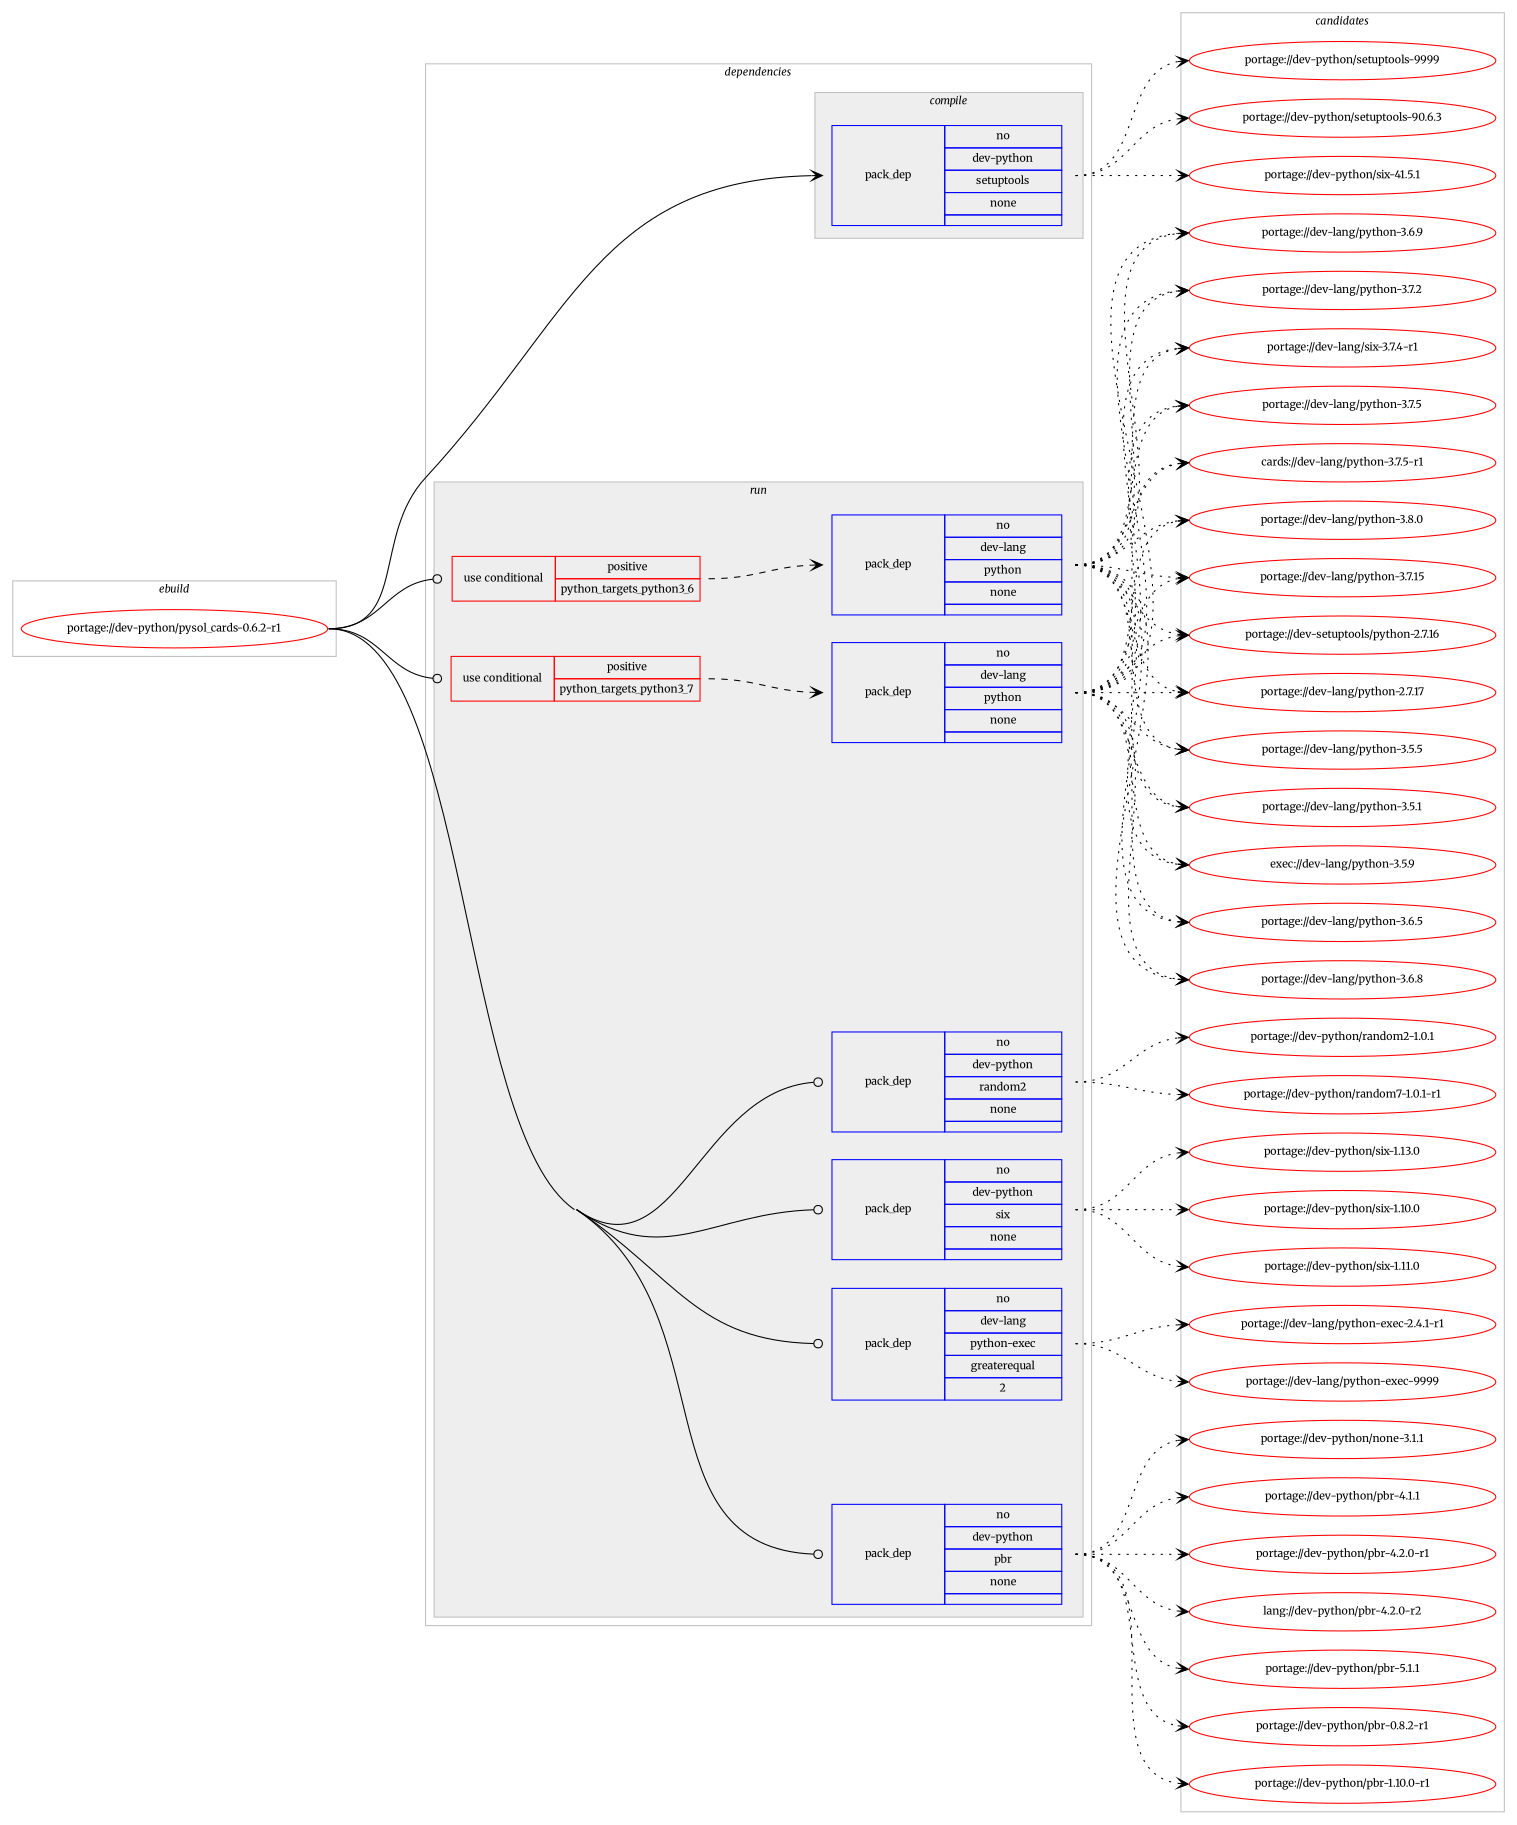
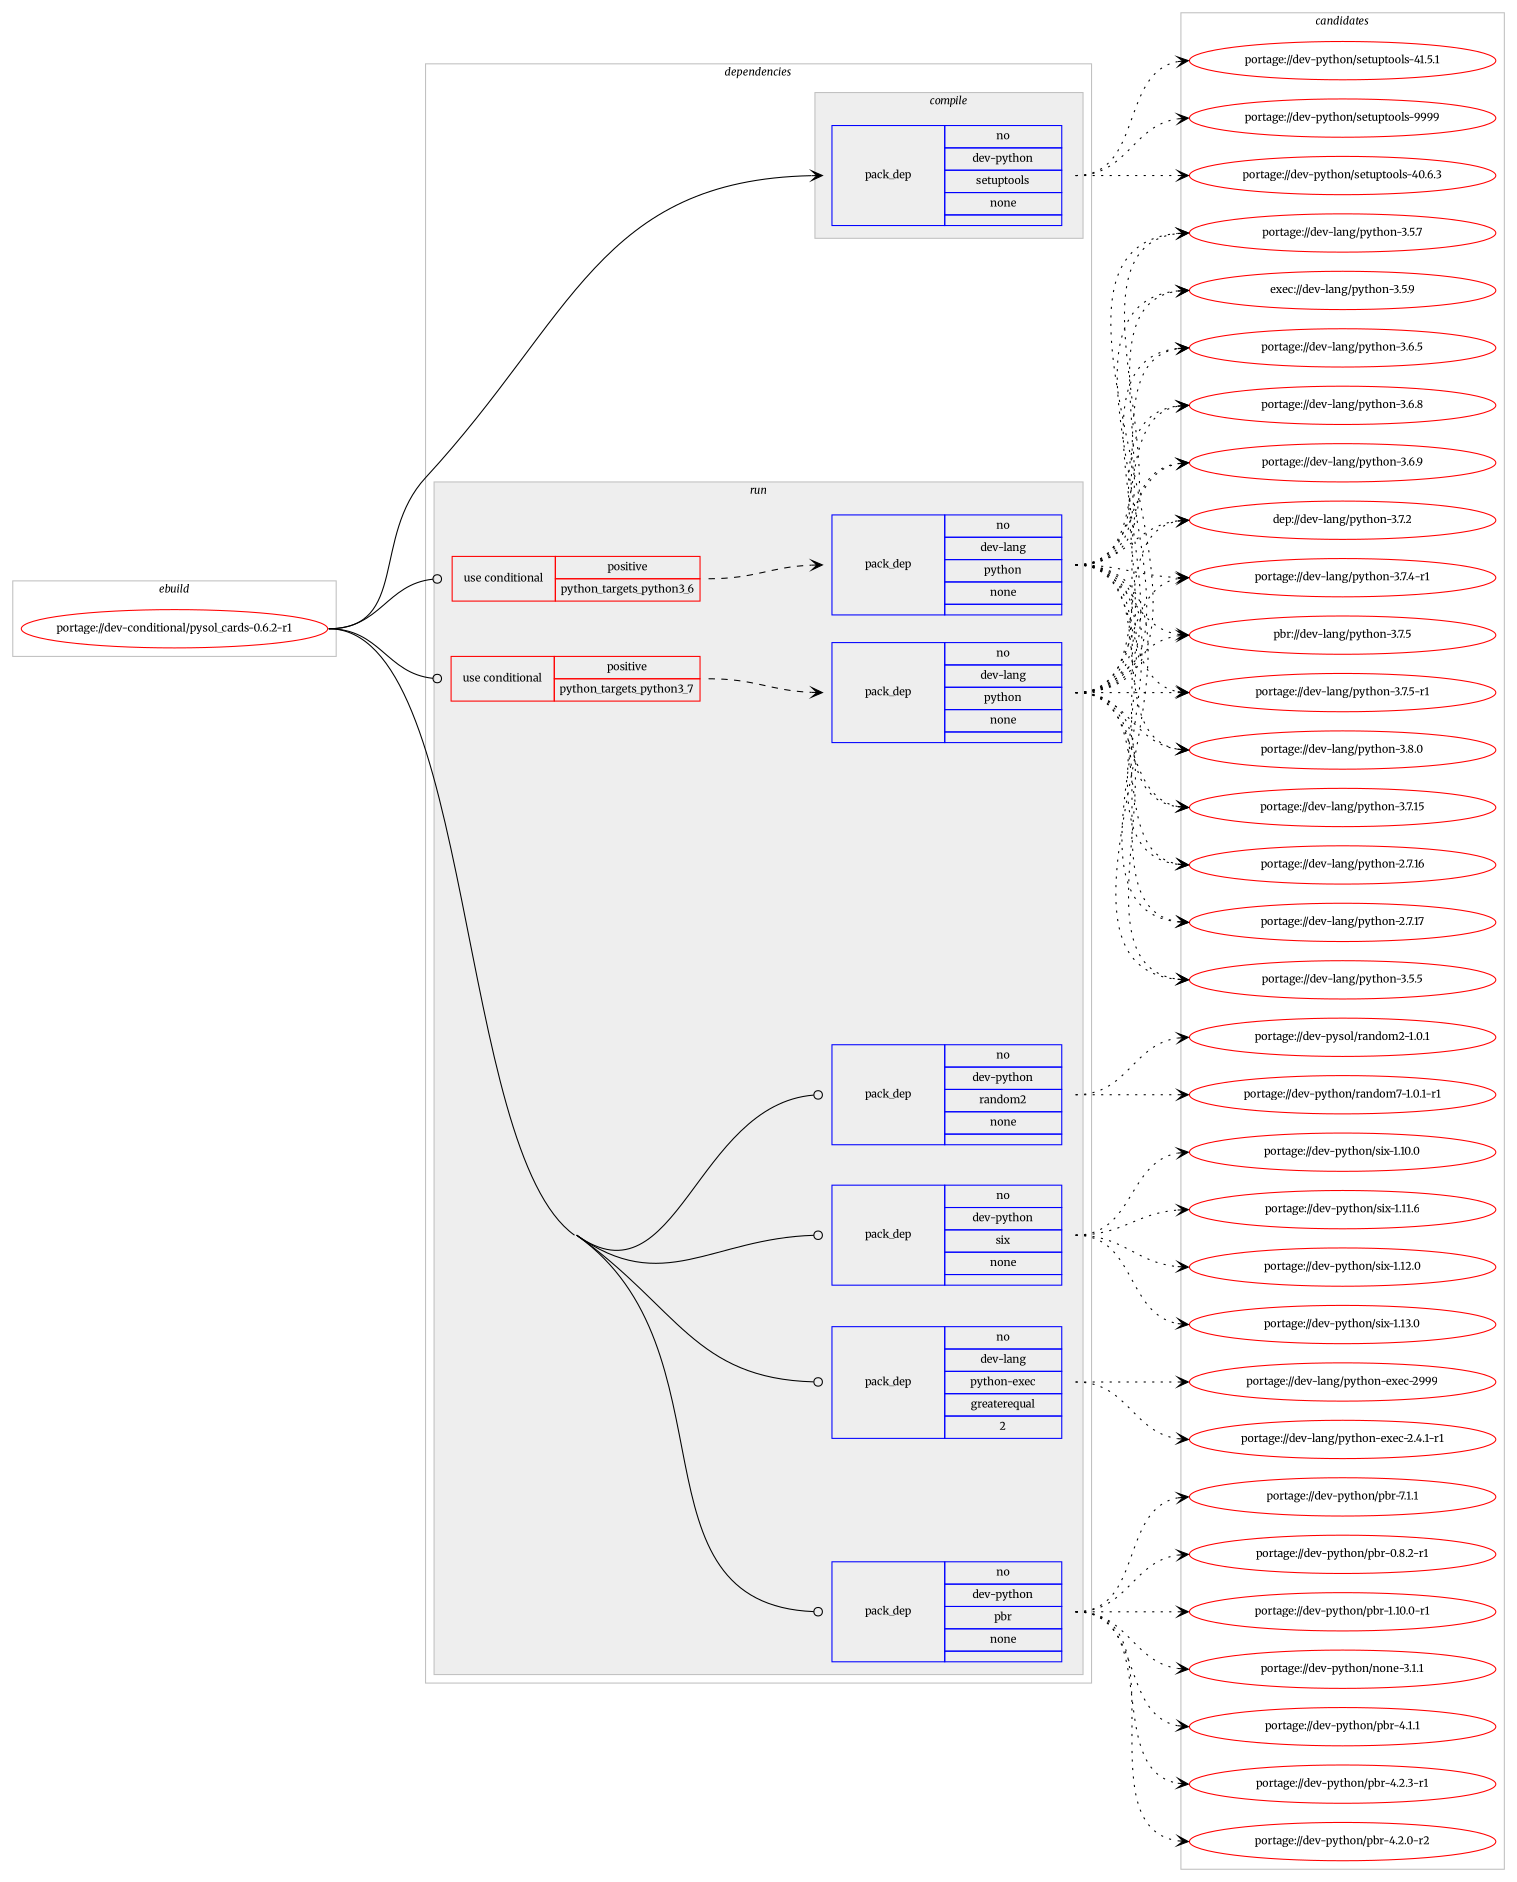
  digraph {
    compound=true
    concentrate=true
    fontname=Merriweather
    fontsize=10
    newrank=true
    rankdir=LR
    ranksep=1.5
    node [color=red fontname=Merriweather fontsize=10]
    edge [arrowhead=vee fontname=Merriweather headport=w style=dotted tailport=e weight=100]
-   n1 [label="portage://dev-python/pysol_cards-0.6.2-r1" width=4]
+   n1 [label="portage://dev-conditional/pysol_cards-0.6.2-r1" width=4]
    n2 [color=blue label=<<TABLE BORDER="0" CELLBORDER="1" CELLSPACING="0" CELLPADDING="4" WIDTH="220"><TR><TD ROWSPAN="6" CELLPADDING="30">pack_dep</TD></TR><TR><TD WIDTH="110">no</TD></TR><TR><TD>dev-python</TD></TR><TR><TD>setuptools</TD></TR><TR><TD>none</TD></TR><TR><TD></TD></TR></TABLE>> shape=none]
    n3 [color=blue label=<<TABLE BORDER="0" CELLBORDER="1" CELLSPACING="0" CELLPADDING="4" WIDTH="220"><TR><TD ROWSPAN="6" CELLPADDING="30">pack_dep</TD></TR><TR><TD WIDTH="110">no</TD></TR><TR><TD>dev-lang</TD></TR><TR><TD>python</TD></TR><TR><TD>none</TD></TR><TR><TD></TD></TR></TABLE>> shape=none]
    n4 [label=<<TABLE BORDER="0" CELLBORDER="1" CELLSPACING="0" CELLPADDING="4"><TR><TD ROWSPAN="3" CELLPADDING="10">use_conditional</TD></TR><TR><TD>positive</TD></TR><TR><TD>python_targets_python3_6</TD></TR></TABLE>> shape=none]
    n5 [color=blue label=<<TABLE BORDER="0" CELLBORDER="1" CELLSPACING="0" CELLPADDING="4" WIDTH="220"><TR><TD ROWSPAN="6" CELLPADDING="30">pack_dep</TD></TR><TR><TD WIDTH="110">no</TD></TR><TR><TD>dev-lang</TD></TR><TR><TD>python</TD></TR><TR><TD>none</TD></TR><TR><TD></TD></TR></TABLE>> shape=none]
    n6 [label=<<TABLE BORDER="0" CELLBORDER="1" CELLSPACING="0" CELLPADDING="4"><TR><TD ROWSPAN="3" CELLPADDING="10">use_conditional</TD></TR><TR><TD>positive</TD></TR><TR><TD>python_targets_python3_7</TD></TR></TABLE>> shape=none]
    n7 [color=blue label=<<TABLE BORDER="0" CELLBORDER="1" CELLSPACING="0" CELLPADDING="4" WIDTH="220"><TR><TD ROWSPAN="6" CELLPADDING="30">pack_dep</TD></TR><TR><TD WIDTH="110">no</TD></TR><TR><TD>dev-lang</TD></TR><TR><TD>python-exec</TD></TR><TR><TD>greaterequal</TD></TR><TR><TD>2</TD></TR></TABLE>> shape=none]
    n8 [color=blue label=<<TABLE BORDER="0" CELLBORDER="1" CELLSPACING="0" CELLPADDING="4" WIDTH="220"><TR><TD ROWSPAN="6" CELLPADDING="30">pack_dep</TD></TR><TR><TD WIDTH="110">no</TD></TR><TR><TD>dev-python</TD></TR><TR><TD>pbr</TD></TR><TR><TD>none</TD></TR><TR><TD></TD></TR></TABLE>> shape=none]
    n9 [color=blue label=<<TABLE BORDER="0" CELLBORDER="1" CELLSPACING="0" CELLPADDING="4" WIDTH="220"><TR><TD ROWSPAN="6" CELLPADDING="30">pack_dep</TD></TR><TR><TD WIDTH="110">no</TD></TR><TR><TD>dev-python</TD></TR><TR><TD>random2</TD></TR><TR><TD>none</TD></TR><TR><TD></TD></TR></TABLE>> shape=none]
    n10 [color=blue label=<<TABLE BORDER="0" CELLBORDER="1" CELLSPACING="0" CELLPADDING="4" WIDTH="220"><TR><TD ROWSPAN="6" CELLPADDING="30">pack_dep</TD></TR><TR><TD WIDTH="110">no</TD></TR><TR><TD>dev-python</TD></TR><TR><TD>six</TD></TR><TR><TD>none</TD></TR><TR><TD></TD></TR></TABLE>> shape=none]
-   n11 [label="portage://dev-python/setuptools-90.6.3" width=4]
-   n12 [label="portage://dev-python/six-41.5.1" width=4]
+   n11 [label="portage://dev-python/setuptools-40.6.3" width=4]
+   n12 [label="portage://dev-python/setuptools-41.5.1" width=4]
    n13 [label="portage://dev-python/setuptools-9999" width=4]
    n14 [label="portage://dev-lang/python-3.7.15" width=4]
-   n15 [label="portage://dev-setuptools/python-2.7.16" width=4]
+   n15 [label="portage://dev-lang/python-2.7.16" width=4]
    n16 [label="portage://dev-lang/python-2.7.17" width=4]
    n17 [label="portage://dev-lang/python-3.5.5" width=4]
-   n18 [label="portage://dev-lang/python-3.5.1" width=4]
+   n18 [label="portage://dev-lang/python-3.5.7" width=4]
    n19 [label="exec://dev-lang/python-3.5.9" width=4]
    n20 [label="portage://dev-lang/python-3.6.5" width=4]
    n21 [label="portage://dev-lang/python-3.6.8" width=4]
    n22 [label="portage://dev-lang/python-3.6.9" width=4]
-   n23 [label="portage://dev-lang/python-3.7.2" width=4]
-   n24 [label="portage://dev-lang/six-3.7.4-r1" width=4]
-   n25 [label="portage://dev-lang/python-3.7.5" width=4]
-   n26 [label="cards://dev-lang/python-3.7.5-r1" width=4]
+   n23 [label="dep://dev-lang/python-3.7.2" width=4]
+   n24 [label="portage://dev-lang/python-3.7.4-r1" width=4]
+   n25 [label="pbr://dev-lang/python-3.7.5" width=4]
+   n26 [label="portage://dev-lang/python-3.7.5-r1" width=4]
    n27 [label="portage://dev-lang/python-3.8.0" width=4]
    n28 [label="portage://dev-lang/python-exec-2.4.1-r1" width=4]
-   n29 [label="portage://dev-lang/python-exec-9999" width=4]
+   n29 [label="portage://dev-lang/python-exec-2999" width=4]
    n30 [label="portage://dev-python/pbr-0.8.2-r1" width=4]
    n31 [label="portage://dev-python/pbr-1.10.0-r1" width=4]
    n32 [label="portage://dev-python/none-3.1.1" width=4]
    n33 [label="portage://dev-python/pbr-4.1.1" width=4]
-   n34 [label="portage://dev-python/pbr-4.2.0-r1" width=4]
-   n35 [label="lang://dev-python/pbr-4.2.0-r2" width=4]
-   n36 [label="portage://dev-python/pbr-5.1.1" width=4]
-   n37 [label="portage://dev-python/random2-1.0.1" width=4]
+   n34 [label="portage://dev-python/pbr-4.2.3-r1" width=4]
+   n35 [label="portage://dev-python/pbr-4.2.0-r2" width=4]
+   n36 [label="portage://dev-python/pbr-7.1.1" width=4]
+   n37 [label="portage://dev-pysol/random2-1.0.1" width=4]
    n38 [label="portage://dev-python/random7-1.0.1-r1" width=4]
    n39 [label="portage://dev-python/six-1.10.0" width=4]
-   n40 [label="portage://dev-python/six-1.11.0" width=4]
+   n40 [label="portage://dev-python/six-1.11.6" width=4]
+   n41 [label="portage://dev-python/six-1.12.0" width=4]
    n42 [label="portage://dev-python/six-1.13.0" width=4]
    subgraph cluster_1 {
      color=gray
      label=<<i>ebuild</i>>
      rank=same
      n1
    }
    subgraph cluster_2 {
      color=gray
      label=<<i>dependencies</i>>
      subgraph cluster_3 {
        color=gray
        fillcolor="#eeeeee"
        label=<<i>compile</i>>
        style=filled
        subgraph sub_4 {
          color=gray
          fillcolor="#eeeeee"
          label=<<i>compile</i>>
          style=filled
          n2
        }
      }
      subgraph cluster_5 {
        color=gray
        fillcolor="#eeeeee"
        label=<<i>compile and run</i>>
        style=filled
      }
      subgraph cluster_6 {
        color=gray
        fillcolor="#eeeeee"
        label=<<i>run</i>>
        style=filled
        subgraph sub_7 {
          color=gray
          fillcolor="#eeeeee"
          label=<<i>run</i>>
          style=filled
          n4
          subgraph sub_8 {
            color=gray
            fillcolor="#eeeeee"
            label=<<i>run</i>>
            style=filled
            n3
          }
        }
        subgraph sub_9 {
          color=gray
          fillcolor="#eeeeee"
          label=<<i>run</i>>
          style=filled
          n6
          subgraph sub_10 {
            color=gray
            fillcolor="#eeeeee"
            label=<<i>run</i>>
            style=filled
            n5
          }
        }
        subgraph sub_11 {
          color=gray
          fillcolor="#eeeeee"
          label=<<i>run</i>>
          style=filled
          n7
        }
        subgraph sub_12 {
          color=gray
          fillcolor="#eeeeee"
          label=<<i>run</i>>
          style=filled
          n8
        }
        subgraph sub_13 {
          color=gray
          fillcolor="#eeeeee"
          label=<<i>run</i>>
          style=filled
          n9
        }
        subgraph sub_14 {
          color=gray
          fillcolor="#eeeeee"
          label=<<i>run</i>>
          style=filled
          n10
        }
      }
    }
    subgraph cluster_15 {
      color=gray
      label=<<i>candidates</i>>
      rank=same
      subgraph sub_16 {
        color=black
        label=<<i>candidates</i>>
        nodesep=1
        rank=same
        n11
        n12
        n13
      }
      subgraph sub_17 {
        color=black
        label=<<i>candidates</i>>
        nodesep=1
        rank=same
        n14
        n15
        n16
        n17
        n18
        n19
        n20
        n21
        n22
        n23
        n24
        n25
        n26
        n27
      }
      subgraph sub_18 {
        color=black
        label=<<i>candidates</i>>
        nodesep=1
        rank=same
        n14
        n15
        n16
        n17
        n18
        n19
        n20
        n21
        n22
        n23
        n24
        n25
        n26
        n27
      }
      subgraph sub_19 {
        color=black
        label=<<i>candidates</i>>
        nodesep=1
        rank=same
        n28
        n29
      }
      subgraph sub_20 {
        color=black
        label=<<i>candidates</i>>
        nodesep=1
        rank=same
        n30
        n31
        n32
        n33
        n34
        n35
        n36
      }
      subgraph sub_21 {
        color=black
        label=<<i>candidates</i>>
        nodesep=1
        rank=same
        n37
        n38
      }
      subgraph sub_22 {
        color=black
        label=<<i>candidates</i>>
        nodesep=1
        rank=same
        n39
        n40
+       n41
        n42
      }
    }
    n1 -> n2 [style=solid weight=20]
    n1 -> n4 [arrowhead=odot style=solid weight=20]
    n1 -> n6 [arrowhead=odot style=solid weight=20]
    n1 -> n7 [arrowhead=odot style=solid weight=20]
    n1 -> n8 [arrowhead=odot style=solid weight=20]
    n1 -> n9 [arrowhead=odot style=solid weight=20]
    n1 -> n10 [arrowhead=odot style=solid weight=20]
    n2 -> n11
    n2 -> n12
    n2 -> n13
    n3 -> n14
    n3 -> n15
    n3 -> n16
    n3 -> n17
    n3 -> n18
    n3 -> n19
    n3 -> n20
    n3 -> n21
    n3 -> n22
    n3 -> n23
    n3 -> n24
    n3 -> n25
    n3 -> n26
    n3 -> n27
    n4 -> n3 [style=dashed weight=20]
    n5 -> n14
    n5 -> n15
    n5 -> n16
    n5 -> n17
    n5 -> n18
    n5 -> n19
    n5 -> n20
    n5 -> n21
    n5 -> n22
    n5 -> n23
    n5 -> n24
    n5 -> n25
    n5 -> n26
    n5 -> n27
    n6 -> n5 [style=dashed weight=20]
    n7 -> n28
    n7 -> n29
    n8 -> n30
    n8 -> n31
    n8 -> n32
    n8 -> n33
    n8 -> n34
    n8 -> n35
    n8 -> n36
    n9 -> n37
    n9 -> n38
    n10 -> n39
    n10 -> n40
+   n10 -> n41
    n10 -> n42
  }
